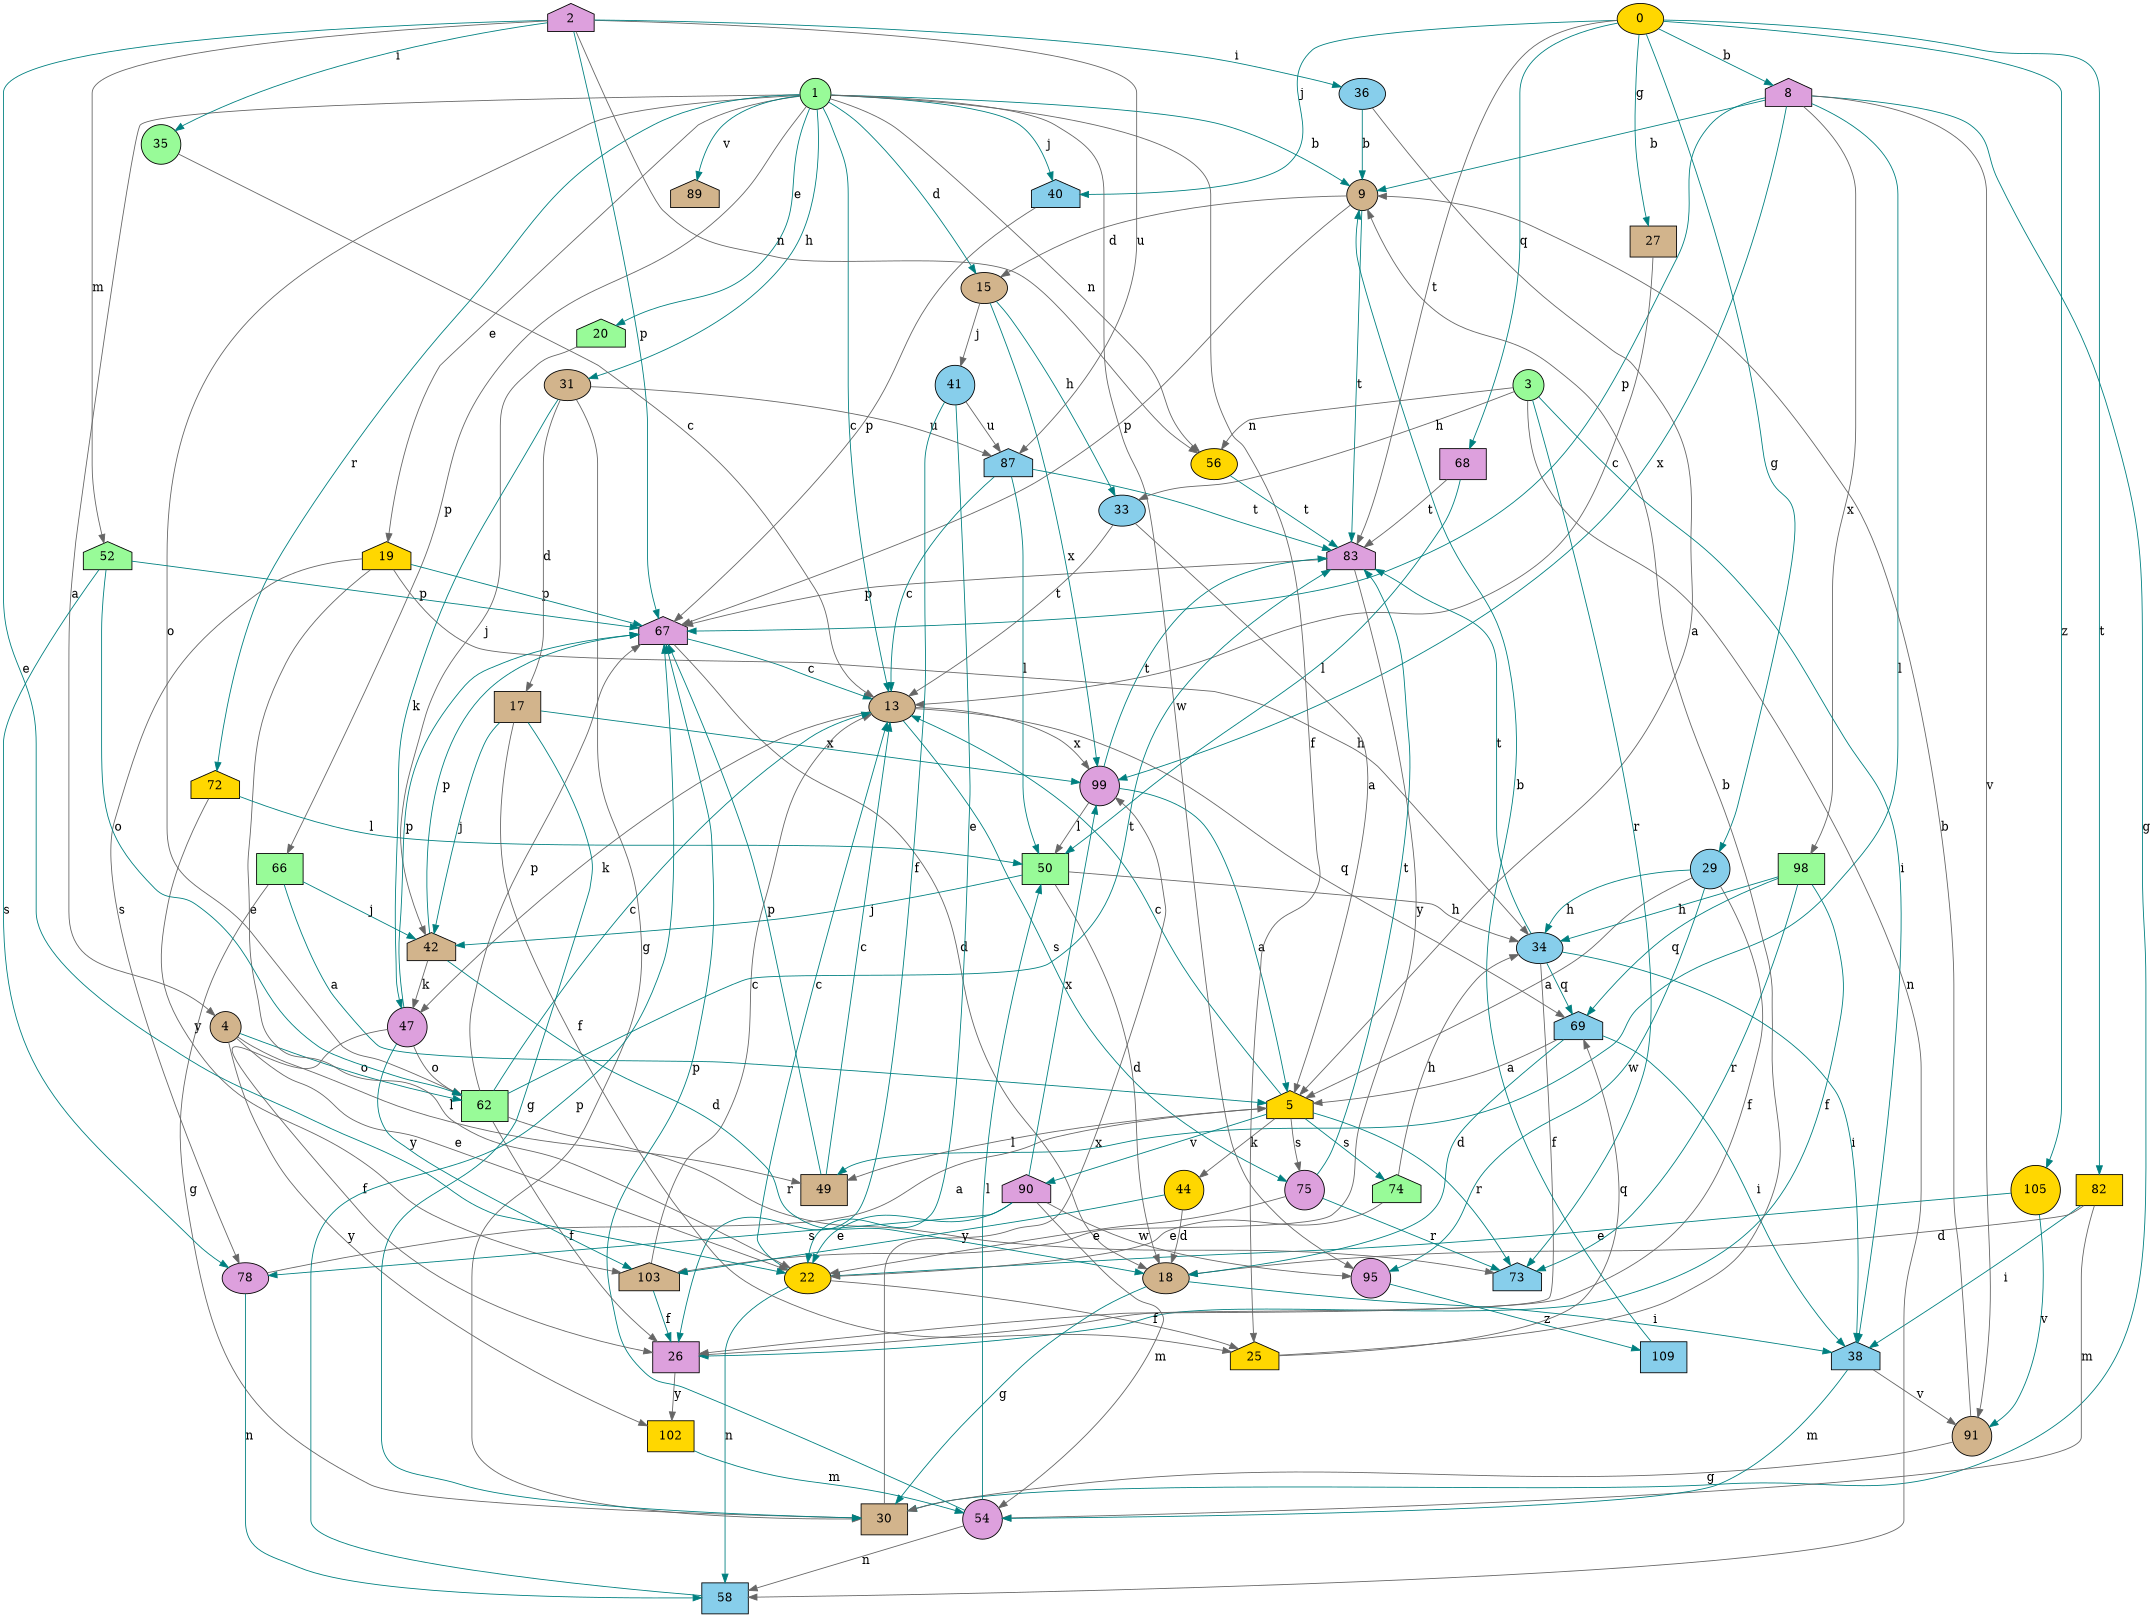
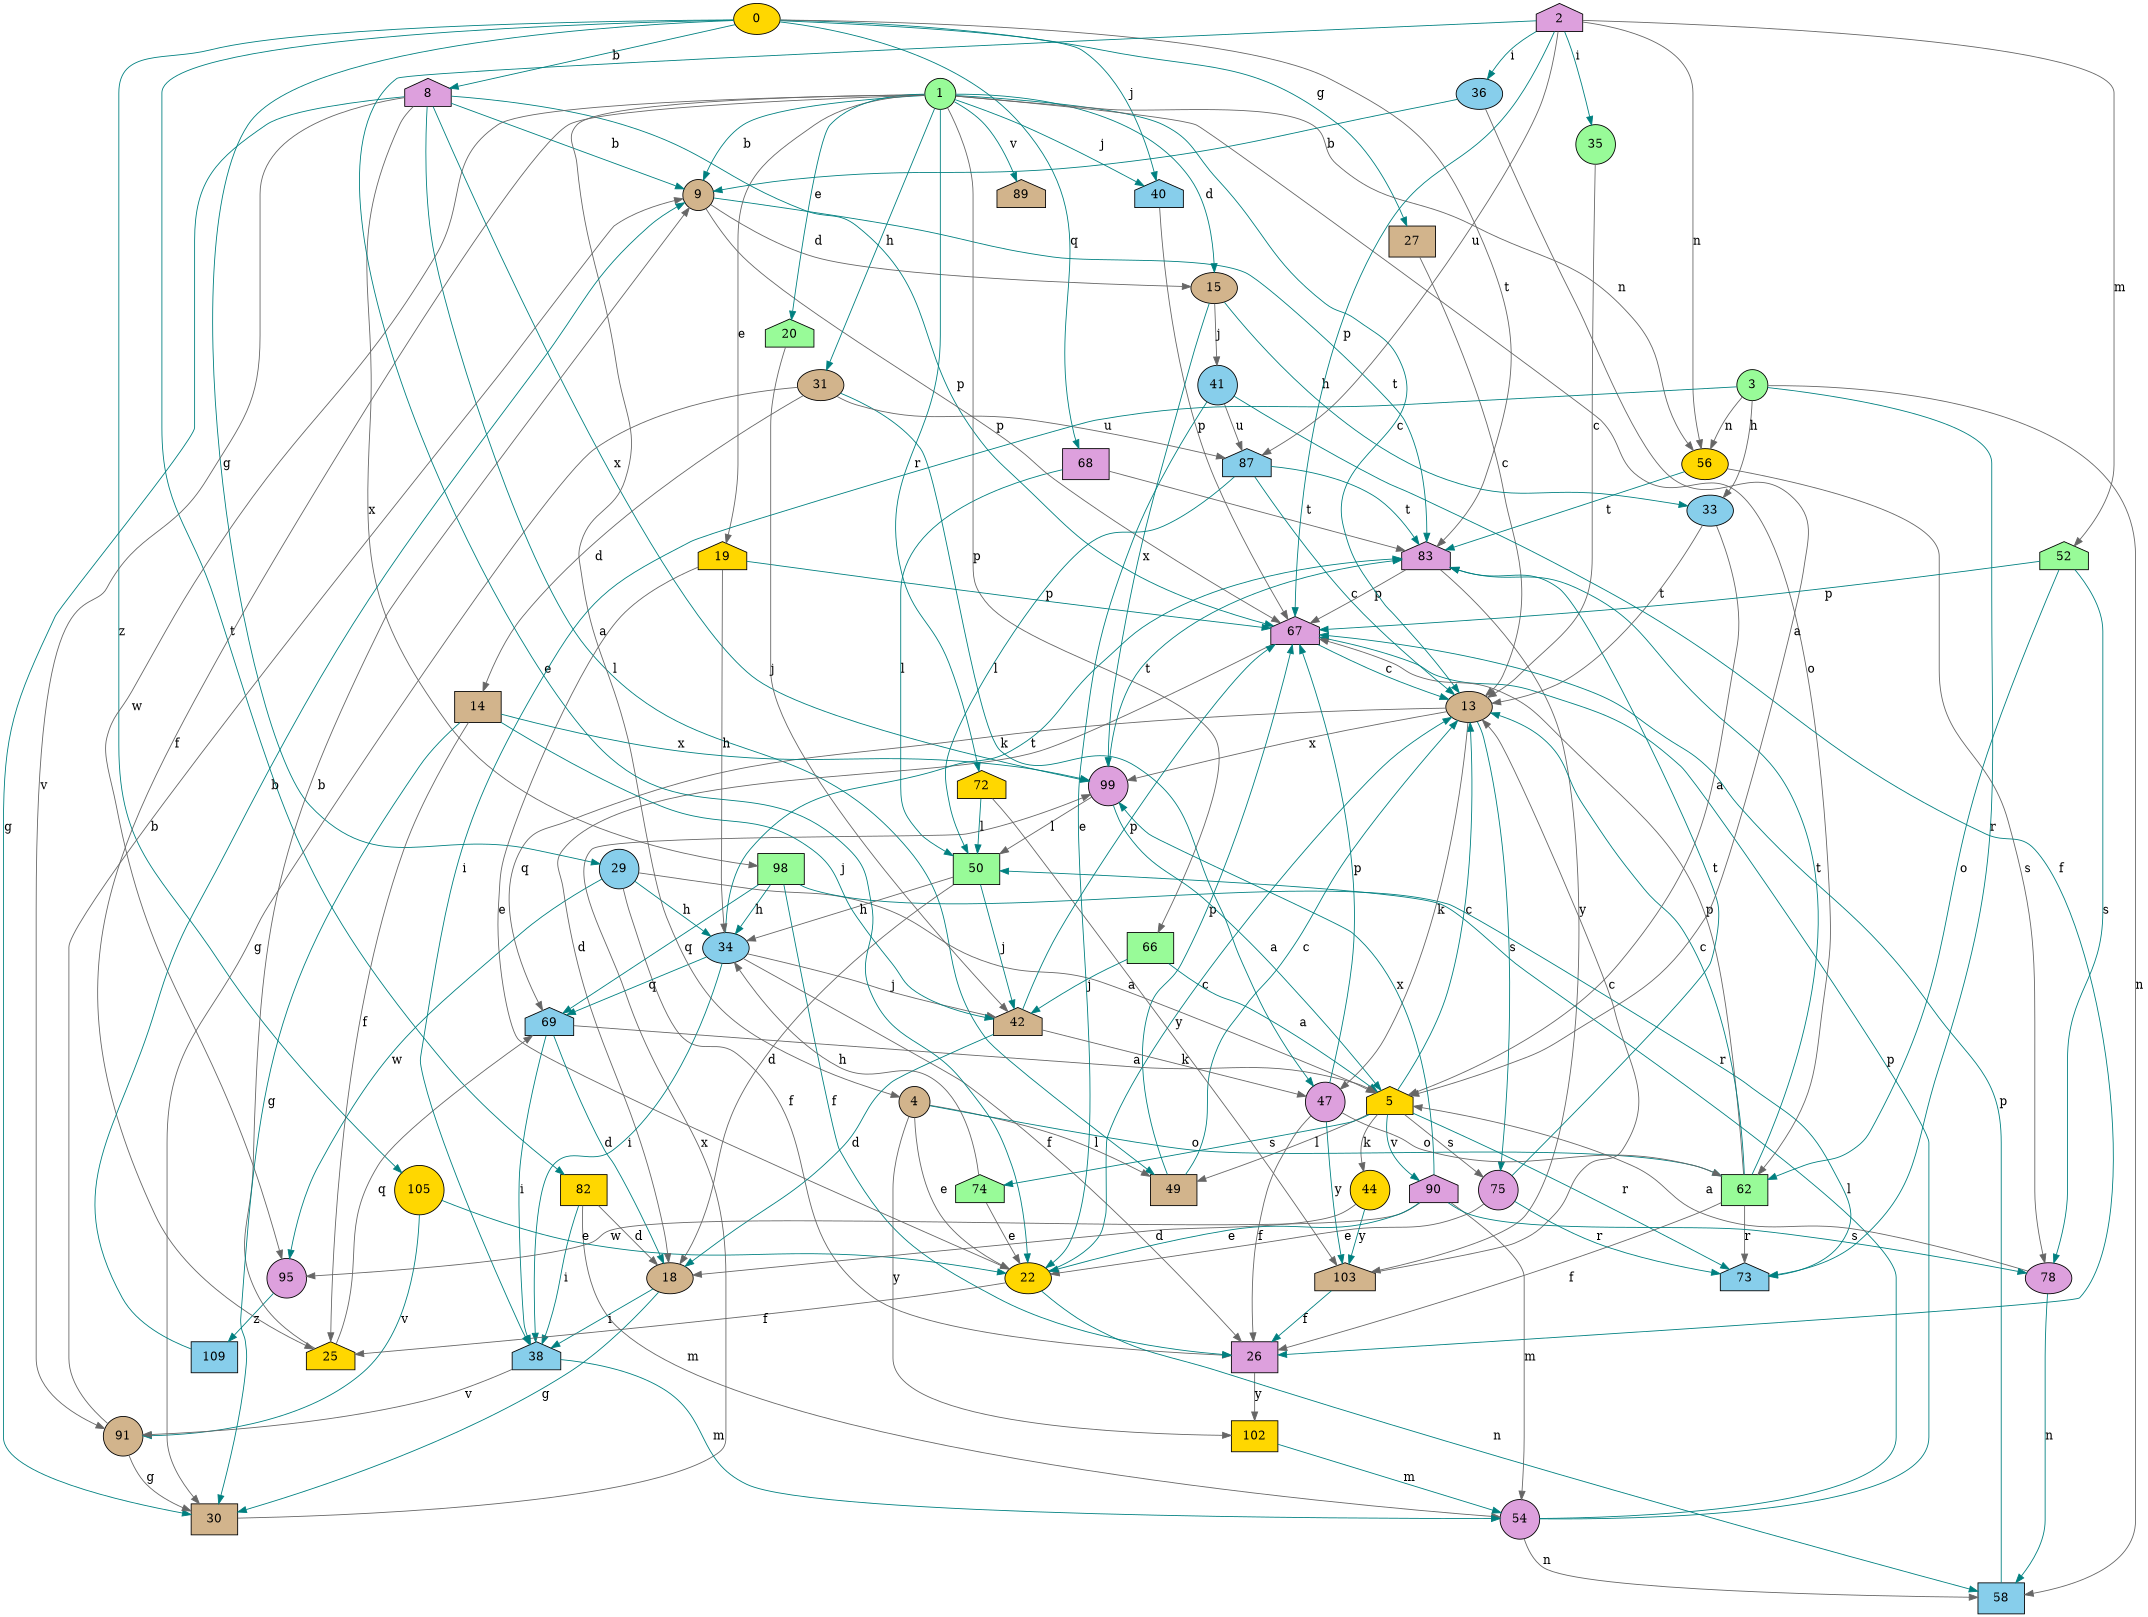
  strict digraph {
    node [fillcolor=tan shape=house style=filled]
    edge [color=teal]
    0 [fillcolor=gold shape=ellipse]
    8 [fillcolor=plum]
    27 [shape=box]
    29 [fillcolor=skyblue shape=circle]
    40 [fillcolor=skyblue]
    68 [fillcolor=plum shape=box]
    82 [fillcolor=gold shape=box]
    83 [fillcolor=plum]
    105 [fillcolor=gold shape=circle]
    9 [shape=circle]
    67 [fillcolor=plum]
    49 [shape=box]
    30 [shape=box]
    91 [shape=circle]
    98 [fillcolor=palegreen shape=box]
    99 [fillcolor=plum shape=circle]
    13 [shape=ellipse]
    95 [fillcolor=plum shape=circle]
    5 [fillcolor=gold]
    34 [fillcolor=skyblue shape=ellipse]
    26 [fillcolor=plum shape=box]
    50 [fillcolor=palegreen shape=box]
    38 [fillcolor=skyblue]
    18 [shape=ellipse]
    54 [fillcolor=plum shape=circle]
    103
    22 [fillcolor=gold shape=ellipse]
    1 [fillcolor=palegreen shape=circle]
    4 [shape=circle]
    15 [shape=ellipse]
    19 [fillcolor=gold]
    20 [fillcolor=palegreen]
    25 [fillcolor=gold]
    31 [shape=ellipse]
    56 [fillcolor=gold shape=ellipse]
    62 [fillcolor=palegreen shape=box]
    66 [fillcolor=palegreen shape=box]
    72 [fillcolor=gold]
    89
    102 [fillcolor=gold shape=box]
    75 [fillcolor=plum shape=circle]
    47 [fillcolor=plum shape=circle]
    69 [fillcolor=skyblue]
    33 [fillcolor=skyblue shape=ellipse]
    41 [fillcolor=skyblue shape=circle]
    78 [fillcolor=plum shape=ellipse]
    42
    87 [fillcolor=skyblue]
-   17 [shape=box]
+   17 [shape=box label=14]
    73 [fillcolor=skyblue]
    109 [fillcolor=skyblue shape=box]
    2 [fillcolor=plum]
    35 [fillcolor=palegreen shape=circle]
    36 [fillcolor=skyblue shape=ellipse]
    52 [fillcolor=palegreen]
    58 [fillcolor=skyblue shape=box]
    3 [fillcolor=palegreen shape=circle]
    44 [fillcolor=gold shape=circle]
    74 [fillcolor=palegreen]
    90 [fillcolor=plum]
    0 -> 8 [label=b]
    0 -> 27 [label=g]
    0 -> 29 [label=g]
    0 -> 40 [label=j]
    0 -> 68 [label=q]
    0 -> 82 [label=t]
    0 -> 83 [color=gray40 label=t]
    0 -> 105 [label=z]
    8 -> 9 [label=b]
    8 -> 67 [label=p]
    8 -> 49 [label=l]
    8 -> 30 [label=g]
    8 -> 91 [color=gray40 label=v]
    8 -> 98 [color=gray40 label=x]
    8 -> 99 [label=x]
    27 -> 13 [color=gray40 label=c]
    29 -> 95 [label=w]
    29 -> 5 [color=gray40 label=a]
    29 -> 34 [label=h]
    29 -> 26 [color=gray40 label=f]
    40 -> 67 [color=gray40 label=p]
    68 -> 83 [color=gray40 label=t]
    68 -> 50 [label=l]
    82 -> 38 [label=i]
    82 -> 18 [color=gray40 label=d]
    82 -> 54 [color=gray40 label=m]
    83 -> 67 [color=gray40 label=p]
    83 -> 103 [color=gray40 label=y]
    105 -> 91 [label=v]
    105 -> 22 [label=e]
    9 -> 83 [label=t]
    9 -> 67 [color=gray40 label=p]
    9 -> 15 [color=gray40 label=d]
    67 -> 13 [label=c]
    67 -> 18 [color=gray40 label=d]
    49 -> 67 [label=p]
    49 -> 13 [label=c]
    30 -> 99 [color=gray40 label=x]
    91 -> 9 [color=gray40 label=b]
    91 -> 30 [color=gray40 label=g]
    98 -> 34 [label=h]
    98 -> 26 [label=f]
    98 -> 69 [label=q]
    98 -> 73 [label=r]
    99 -> 83 [label=t]
    99 -> 5 [label=a]
    99 -> 50 [color=gray40 label=l]
    13 -> 99 [color=gray40 label=x]
    13 -> 75 [label=s]
    13 -> 47 [color=gray40 label=k]
    13 -> 69 [color=gray40 label=q]
    95 -> 109 [label=z]
    5 -> 49 [color=gray40 label=l]
    5 -> 13 [label=c]
    5 -> 75 [color=gray40 label=s]
    5 -> 73 [label=r]
    5 -> 44 [color=gray40 label=k]
    5 -> 74 [label=s]
    5 -> 90 [label=v]
    34 -> 83 [label=t]
    34 -> 26 [color=gray40 label=f]
    34 -> 38 [label=i]
    34 -> 69 [label=q]
+   34 -> 42 [color=gray40 label=j]
    26 -> 102 [color=gray40 label=y]
    50 -> 34 [color=gray40 label=h]
    50 -> 18 [color=gray40 label=d]
    50 -> 42 [label=j]
    38 -> 91 [color=gray40 label=v]
    38 -> 54 [label=m]
    18 -> 30 [label=g]
    18 -> 38 [label=i]
    54 -> 67 [label=p]
    54 -> 50 [label=l]
    54 -> 58 [color=gray40 label=n]
    103 -> 13 [color=gray40 label=c]
    103 -> 26 [label=f]
    22 -> 13 [label=c]
    22 -> 25 [color=gray40 label=f]
    22 -> 58 [label=n]
    1 -> 40 [label=j]
    1 -> 9 [label=b]
    1 -> 13 [label=c]
    1 -> 95 [color=gray40 label=w]
    1 -> 4 [color=gray40 label=a]
    1 -> 15 [label=d]
    1 -> 19 [color=gray40 label=e]
    1 -> 20 [label=e]
    1 -> 25 [color=gray40 label=f]
    1 -> 31 [label=h]
    1 -> 56 [color=gray40 label=n]
    1 -> 62 [color=gray40 label=o]
    1 -> 66 [color=gray40 label=p]
    1 -> 72 [label=r]
    1 -> 89 [label=v]
    4 -> 49 [color=gray40 label=l]
    4 -> 22 [color=gray40 label=e]
    4 -> 62 [label=o]
    4 -> 102 [color=gray40 label=y]
    15 -> 99 [label=x]
    15 -> 33 [label=h]
    15 -> 41 [color=gray40 label=j]
    19 -> 67 [label=p]
    19 -> 34 [color=gray40 label=h]
    19 -> 22 [color=gray40 label=e]
-   19 -> 78 [color=gray40 label=s]
+   56 -> 78 [color=gray40 label=s]
    20 -> 42 [color=gray40 label=j]
    25 -> 9 [color=gray40 label=b]
    25 -> 69 [color=gray40 label=q]
    31 -> 30 [color=gray40 label=g]
    31 -> 47 [label=k]
    31 -> 87 [color=gray40 label=u]
    31 -> 17 [color=gray40 label=d]
    56 -> 83 [label=t]
    62 -> 83 [label=t]
    62 -> 67 [color=gray40 label=p]
    62 -> 13 [label=c]
    62 -> 26 [color=gray40 label=f]
    62 -> 73 [color=gray40 label=r]
-   66 -> 30 [color=gray40 label=g]
    66 -> 5 [label=a]
    66 -> 42 [label=j]
    72 -> 50 [label=l]
    72 -> 103 [color=gray40 label=y]
    102 -> 54 [label=m]
    75 -> 83 [label=t]
    75 -> 22 [color=gray40 label=e]
    75 -> 73 [label=r]
    47 -> 67 [label=p]
    47 -> 26 [color=gray40 label=f]
    47 -> 103 [label=y]
    47 -> 62 [color=gray40 label=o]
    69 -> 5 [color=gray40 label=a]
    69 -> 38 [label=i]
    69 -> 18 [label=d]
    33 -> 13 [color=gray40 label=t]
    33 -> 5 [color=gray40 label=a]
    41 -> 26 [label=f]
    41 -> 22 [label=e]
    41 -> 87 [color=gray40 label=u]
    78 -> 5 [color=gray40 label=a]
    78 -> 58 [label=n]
    42 -> 67 [label=p]
    42 -> 18 [label=d]
    42 -> 47 [color=gray40 label=k]
    87 -> 83 [label=t]
    87 -> 13 [label=c]
    87 -> 50 [label=l]
    17 -> 30 [label=g]
    17 -> 99 [label=x]
    17 -> 25 [color=gray40 label=f]
    17 -> 42 [label=j]
    109 -> 9 [label=b]
    2 -> 67 [label=p]
    2 -> 22 [label=e]
    2 -> 56 [color=gray40 label=n]
    2 -> 87 [color=gray40 label=u]
    2 -> 35 [label=i]
    2 -> 36 [label=i]
    2 -> 52 [color=gray40 label=m]
    35 -> 13 [color=gray40 label=c]
    36 -> 9 [label=b]
    36 -> 5 [color=gray40 label=a]
    52 -> 67 [label=p]
    52 -> 62 [label=o]
    52 -> 78 [label=s]
    58 -> 67 [label=p]
    3 -> 38 [label=i]
    3 -> 56 [color=gray40 label=n]
    3 -> 33 [color=gray40 label=h]
    3 -> 73 [label=r]
    3 -> 58 [color=gray40 label=n]
    44 -> 18 [color=gray40 label=d]
    44 -> 103 [label=y]
    74 -> 34 [color=gray40 label=h]
    74 -> 22 [color=gray40 label=e]
    90 -> 99 [label=x]
    90 -> 95 [color=gray40 label=w]
    90 -> 54 [color=gray40 label=m]
    90 -> 22 [label=e]
    90 -> 78 [label=s]
  }
